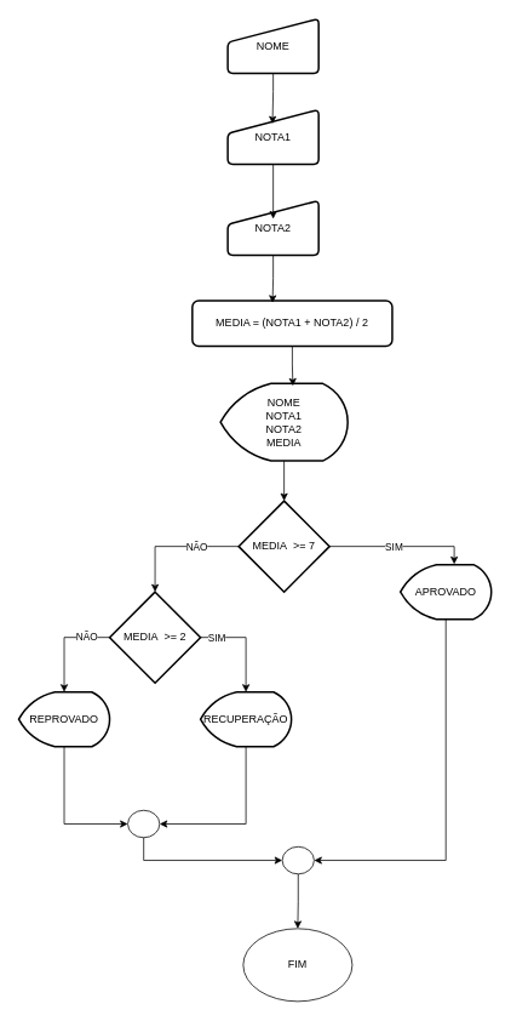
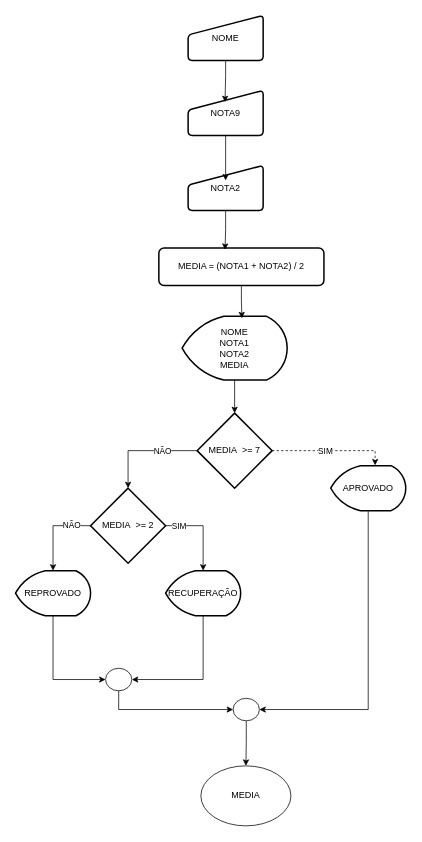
  <mxCell id="0" />
  <mxCell id="1" parent="0" />
- <mxCell id="2" value="FIM" style="ellipse;whiteSpace=wrap;html=1;" vertex="1" parent="1"><mxGeometry x="267" y="1020" width="120" height="80" as="geometry" /></mxCell>
+ <mxCell id="2" value="MEDIA" style="ellipse;whiteSpace=wrap;html=1;" vertex="1" parent="1"><mxGeometry x="267" y="1020" width="120" height="80" as="geometry" /></mxCell>
  <mxCell id="3" value="NOME" style="html=1;strokeWidth=2;shape=manualInput;whiteSpace=wrap;rounded=1;size=26;arcSize=11;" vertex="1" parent="1"><mxGeometry x="250" y="20" width="100" height="60" as="geometry" /></mxCell>
- <mxCell id="4" value="NOTA1" style="html=1;strokeWidth=2;shape=manualInput;whiteSpace=wrap;rounded=1;size=26;arcSize=11;" vertex="1" parent="1"><mxGeometry x="250" y="120" width="100" height="60" as="geometry" /></mxCell>
+ <mxCell id="4" value="NOTA9" style="html=1;strokeWidth=2;shape=manualInput;whiteSpace=wrap;rounded=1;size=26;arcSize=11;" vertex="1" parent="1"><mxGeometry x="250" y="120" width="100" height="60" as="geometry" /></mxCell>
  <mxCell id="5" value="NOTA2" style="html=1;strokeWidth=2;shape=manualInput;whiteSpace=wrap;rounded=1;size=26;arcSize=11;" vertex="1" parent="1"><mxGeometry x="250" y="220" width="100" height="60" as="geometry" /></mxCell>
  <mxCell id="6" value="MEDIA = (NOTA1 + NOTA2) / 2" style="rounded=1;whiteSpace=wrap;html=1;absoluteArcSize=1;arcSize=14;strokeWidth=2;" vertex="1" parent="1"><mxGeometry x="211" y="330" width="220" height="50" as="geometry" /></mxCell>
  <mxCell id="7" value="NOME&lt;div&gt;NOTA1&lt;/div&gt;&lt;div&gt;NOTA2&lt;/div&gt;&lt;div&gt;MEDIA&lt;/div&gt;" style="strokeWidth=2;html=1;shape=mxgraph.flowchart.display;whiteSpace=wrap;" vertex="1" parent="1"><mxGeometry x="242" y="421" width="140" height="85" as="geometry" /></mxCell>
  <mxCell id="8" value="MEDIA&amp;nbsp; &amp;gt;= 7" style="strokeWidth=2;html=1;shape=mxgraph.flowchart.decision;whiteSpace=wrap;" vertex="1" parent="1"><mxGeometry x="262" y="550" width="100" height="100" as="geometry" /></mxCell>
  <mxCell id="9" value="APROVADO" style="strokeWidth=2;html=1;shape=mxgraph.flowchart.display;whiteSpace=wrap;" vertex="1" parent="1"><mxGeometry x="440" y="620" width="100" height="60" as="geometry" /></mxCell>
- <mxCell id="10" style="edgeStyle=orthogonalEdgeStyle;rounded=0;orthogonalLoop=1;jettySize=auto;html=1;exitX=1;exitY=0.5;exitDx=0;exitDy=0;exitPerimeter=0;entryX=0.592;entryY=-0.007;entryDx=0;entryDy=0;entryPerimeter=0;" edge="1" parent="1" source="8" target="9"><mxGeometry relative="1" as="geometry" /></mxCell>
+ <mxCell id="10" style="edgeStyle=orthogonalEdgeStyle;rounded=0;orthogonalLoop=1;jettySize=auto;html=1;exitX=1;exitY=0.5;exitDx=0;exitDy=0;exitPerimeter=0;entryX=0.592;entryY=-0.007;entryDx=0;entryDy=0;entryPerimeter=0;dashed=1;" edge="1" parent="1" source="8" target="9"><mxGeometry relative="1" as="geometry" /></mxCell>
  <mxCell id="11" value="SIM" style="edgeLabel;html=1;align=center;verticalAlign=middle;resizable=0;points=[];" vertex="1" connectable="0" parent="10"><mxGeometry x="-0.109" relative="1" as="geometry"><mxPoint as="offset" /></mxGeometry></mxCell>
  <mxCell id="12" value="RECUPERAÇÃO" style="strokeWidth=2;html=1;shape=mxgraph.flowchart.display;whiteSpace=wrap;" vertex="1" parent="1"><mxGeometry x="220" y="760" width="100" height="60" as="geometry" /></mxCell>
  <mxCell id="13" value="MEDIA&amp;nbsp; &amp;gt;= 2" style="strokeWidth=2;html=1;shape=mxgraph.flowchart.decision;whiteSpace=wrap;" vertex="1" parent="1"><mxGeometry x="120" y="650" width="100" height="100" as="geometry" /></mxCell>
  <mxCell id="14" value="REPROVADO" style="strokeWidth=2;html=1;shape=mxgraph.flowchart.display;whiteSpace=wrap;" vertex="1" parent="1"><mxGeometry x="20" y="760" width="100" height="60" as="geometry" /></mxCell>
  <mxCell id="15" style="edgeStyle=orthogonalEdgeStyle;rounded=0;orthogonalLoop=1;jettySize=auto;html=1;exitX=0;exitY=0.5;exitDx=0;exitDy=0;exitPerimeter=0;entryX=0.5;entryY=0;entryDx=0;entryDy=0;entryPerimeter=0;" edge="1" parent="1" source="8" target="13"><mxGeometry relative="1" as="geometry" /></mxCell>
  <mxCell id="16" value="NÃO" style="edgeLabel;html=1;align=center;verticalAlign=middle;resizable=0;points=[];" vertex="1" connectable="0" parent="15"><mxGeometry x="-0.335" relative="1" as="geometry"><mxPoint as="offset" /></mxGeometry></mxCell>
  <mxCell id="17" style="edgeStyle=orthogonalEdgeStyle;rounded=0;orthogonalLoop=1;jettySize=auto;html=1;exitX=1;exitY=0.5;exitDx=0;exitDy=0;exitPerimeter=0;entryX=0.5;entryY=0;entryDx=0;entryDy=0;entryPerimeter=0;" edge="1" parent="1" source="13" target="12"><mxGeometry relative="1" as="geometry" /></mxCell>
  <mxCell id="18" value="SIM" style="edgeLabel;html=1;align=center;verticalAlign=middle;resizable=0;points=[];" vertex="1" connectable="0" parent="17"><mxGeometry x="-0.695" relative="1" as="geometry"><mxPoint as="offset" /></mxGeometry></mxCell>
  <mxCell id="19" style="edgeStyle=orthogonalEdgeStyle;rounded=0;orthogonalLoop=1;jettySize=auto;html=1;exitX=0;exitY=0.5;exitDx=0;exitDy=0;exitPerimeter=0;entryX=0.5;entryY=0;entryDx=0;entryDy=0;entryPerimeter=0;" edge="1" parent="1" source="13" target="14"><mxGeometry relative="1" as="geometry" /></mxCell>
  <mxCell id="20" value="NÃO" style="edgeLabel;html=1;align=center;verticalAlign=middle;resizable=0;points=[];" vertex="1" connectable="0" parent="19"><mxGeometry x="-0.524" y="-1" relative="1" as="geometry"><mxPoint as="offset" /></mxGeometry></mxCell>
  <mxCell id="21" style="edgeStyle=orthogonalEdgeStyle;rounded=0;orthogonalLoop=1;jettySize=auto;html=1;exitX=0.5;exitY=1;exitDx=0;exitDy=0;exitPerimeter=0;entryX=0.5;entryY=0;entryDx=0;entryDy=0;" edge="1" parent="1" source="22" target="2"><mxGeometry relative="1" as="geometry"><mxPoint x="325" y="1010" as="targetPoint" /></mxGeometry></mxCell>
  <mxCell id="22" value="" style="verticalLabelPosition=bottom;verticalAlign=top;html=1;shape=mxgraph.flowchart.on-page_reference;" vertex="1" parent="1"><mxGeometry x="310" y="930" width="35" height="30" as="geometry" /></mxCell>
  <mxCell id="23" style="edgeStyle=orthogonalEdgeStyle;rounded=0;orthogonalLoop=1;jettySize=auto;html=1;exitX=0.5;exitY=1;exitDx=0;exitDy=0;exitPerimeter=0;entryX=1;entryY=0.5;entryDx=0;entryDy=0;entryPerimeter=0;" edge="1" parent="1" source="9" target="22"><mxGeometry relative="1" as="geometry" /></mxCell>
  <mxCell id="24" value="" style="verticalLabelPosition=bottom;verticalAlign=top;html=1;shape=mxgraph.flowchart.on-page_reference;" vertex="1" parent="1"><mxGeometry x="140" y="890" width="35" height="30" as="geometry" /></mxCell>
  <mxCell id="25" style="edgeStyle=orthogonalEdgeStyle;rounded=0;orthogonalLoop=1;jettySize=auto;html=1;exitX=0.5;exitY=1;exitDx=0;exitDy=0;exitPerimeter=0;entryX=1;entryY=0.5;entryDx=0;entryDy=0;entryPerimeter=0;" edge="1" parent="1" source="12" target="24"><mxGeometry relative="1" as="geometry" /></mxCell>
  <mxCell id="26" style="edgeStyle=orthogonalEdgeStyle;rounded=0;orthogonalLoop=1;jettySize=auto;html=1;exitX=0.5;exitY=1;exitDx=0;exitDy=0;exitPerimeter=0;entryX=0;entryY=0.5;entryDx=0;entryDy=0;entryPerimeter=0;" edge="1" parent="1" source="14" target="24"><mxGeometry relative="1" as="geometry" /></mxCell>
  <mxCell id="27" style="edgeStyle=orthogonalEdgeStyle;rounded=0;orthogonalLoop=1;jettySize=auto;html=1;exitX=0.5;exitY=1;exitDx=0;exitDy=0;exitPerimeter=0;entryX=0;entryY=0.5;entryDx=0;entryDy=0;entryPerimeter=0;" edge="1" parent="1" source="24" target="22"><mxGeometry relative="1" as="geometry" /></mxCell>
  <mxCell id="28" style="edgeStyle=orthogonalEdgeStyle;rounded=0;orthogonalLoop=1;jettySize=auto;html=1;exitX=0.5;exitY=1;exitDx=0;exitDy=0;entryX=0.569;entryY=0.031;entryDx=0;entryDy=0;entryPerimeter=0;" edge="1" parent="1" source="6" target="7"><mxGeometry relative="1" as="geometry" /></mxCell>
  <mxCell id="29" style="edgeStyle=orthogonalEdgeStyle;rounded=0;orthogonalLoop=1;jettySize=auto;html=1;exitX=0.5;exitY=1;exitDx=0;exitDy=0;exitPerimeter=0;entryX=0.5;entryY=0;entryDx=0;entryDy=0;entryPerimeter=0;" edge="1" parent="1" source="7" target="8"><mxGeometry relative="1" as="geometry" /></mxCell>
  <mxCell id="30" style="edgeStyle=orthogonalEdgeStyle;rounded=0;orthogonalLoop=1;jettySize=auto;html=1;exitX=0.5;exitY=1;exitDx=0;exitDy=0;entryX=0.492;entryY=0.26;entryDx=0;entryDy=0;entryPerimeter=0;" edge="1" parent="1" source="3" target="4"><mxGeometry relative="1" as="geometry" /></mxCell>
  <mxCell id="31" style="edgeStyle=orthogonalEdgeStyle;rounded=0;orthogonalLoop=1;jettySize=auto;html=1;exitX=0.5;exitY=1;exitDx=0;exitDy=0;entryX=0.5;entryY=0.333;entryDx=0;entryDy=0;entryPerimeter=0;" edge="1" parent="1" source="4" target="5"><mxGeometry relative="1" as="geometry" /></mxCell>
  <mxCell id="32" style="edgeStyle=orthogonalEdgeStyle;rounded=0;orthogonalLoop=1;jettySize=auto;html=1;exitX=0.5;exitY=1;exitDx=0;exitDy=0;entryX=0.401;entryY=0.048;entryDx=0;entryDy=0;entryPerimeter=0;" edge="1" parent="1" source="5" target="6"><mxGeometry relative="1" as="geometry" /></mxCell>
